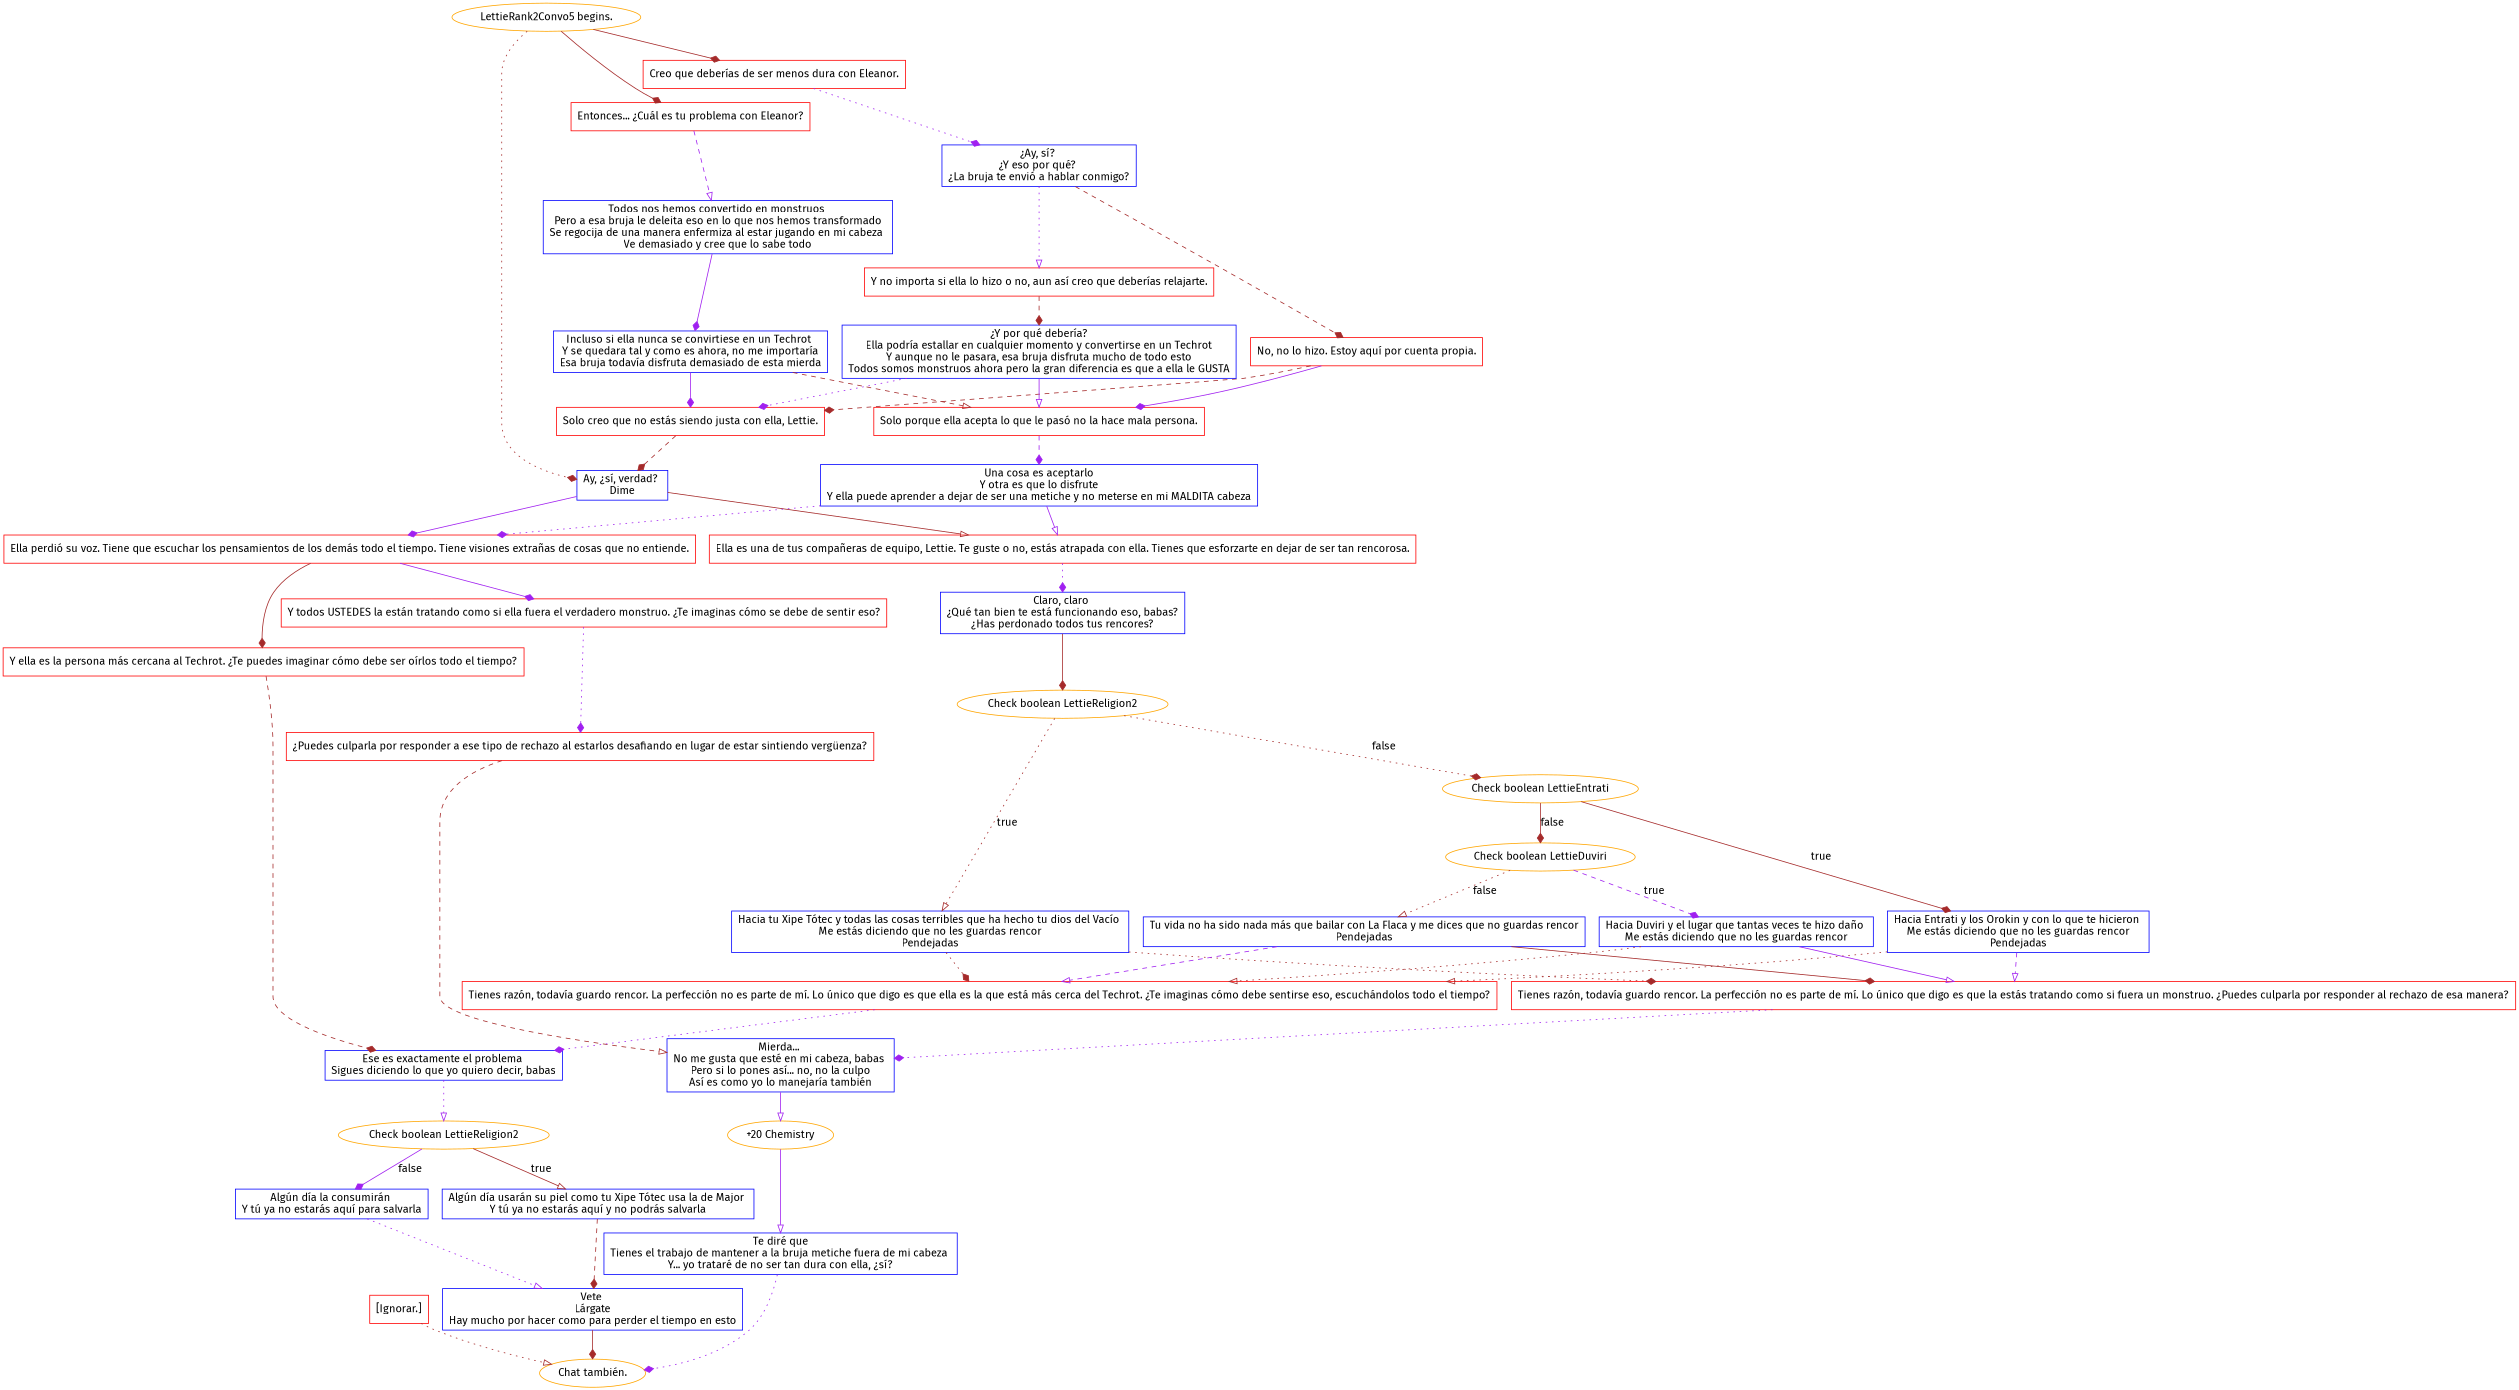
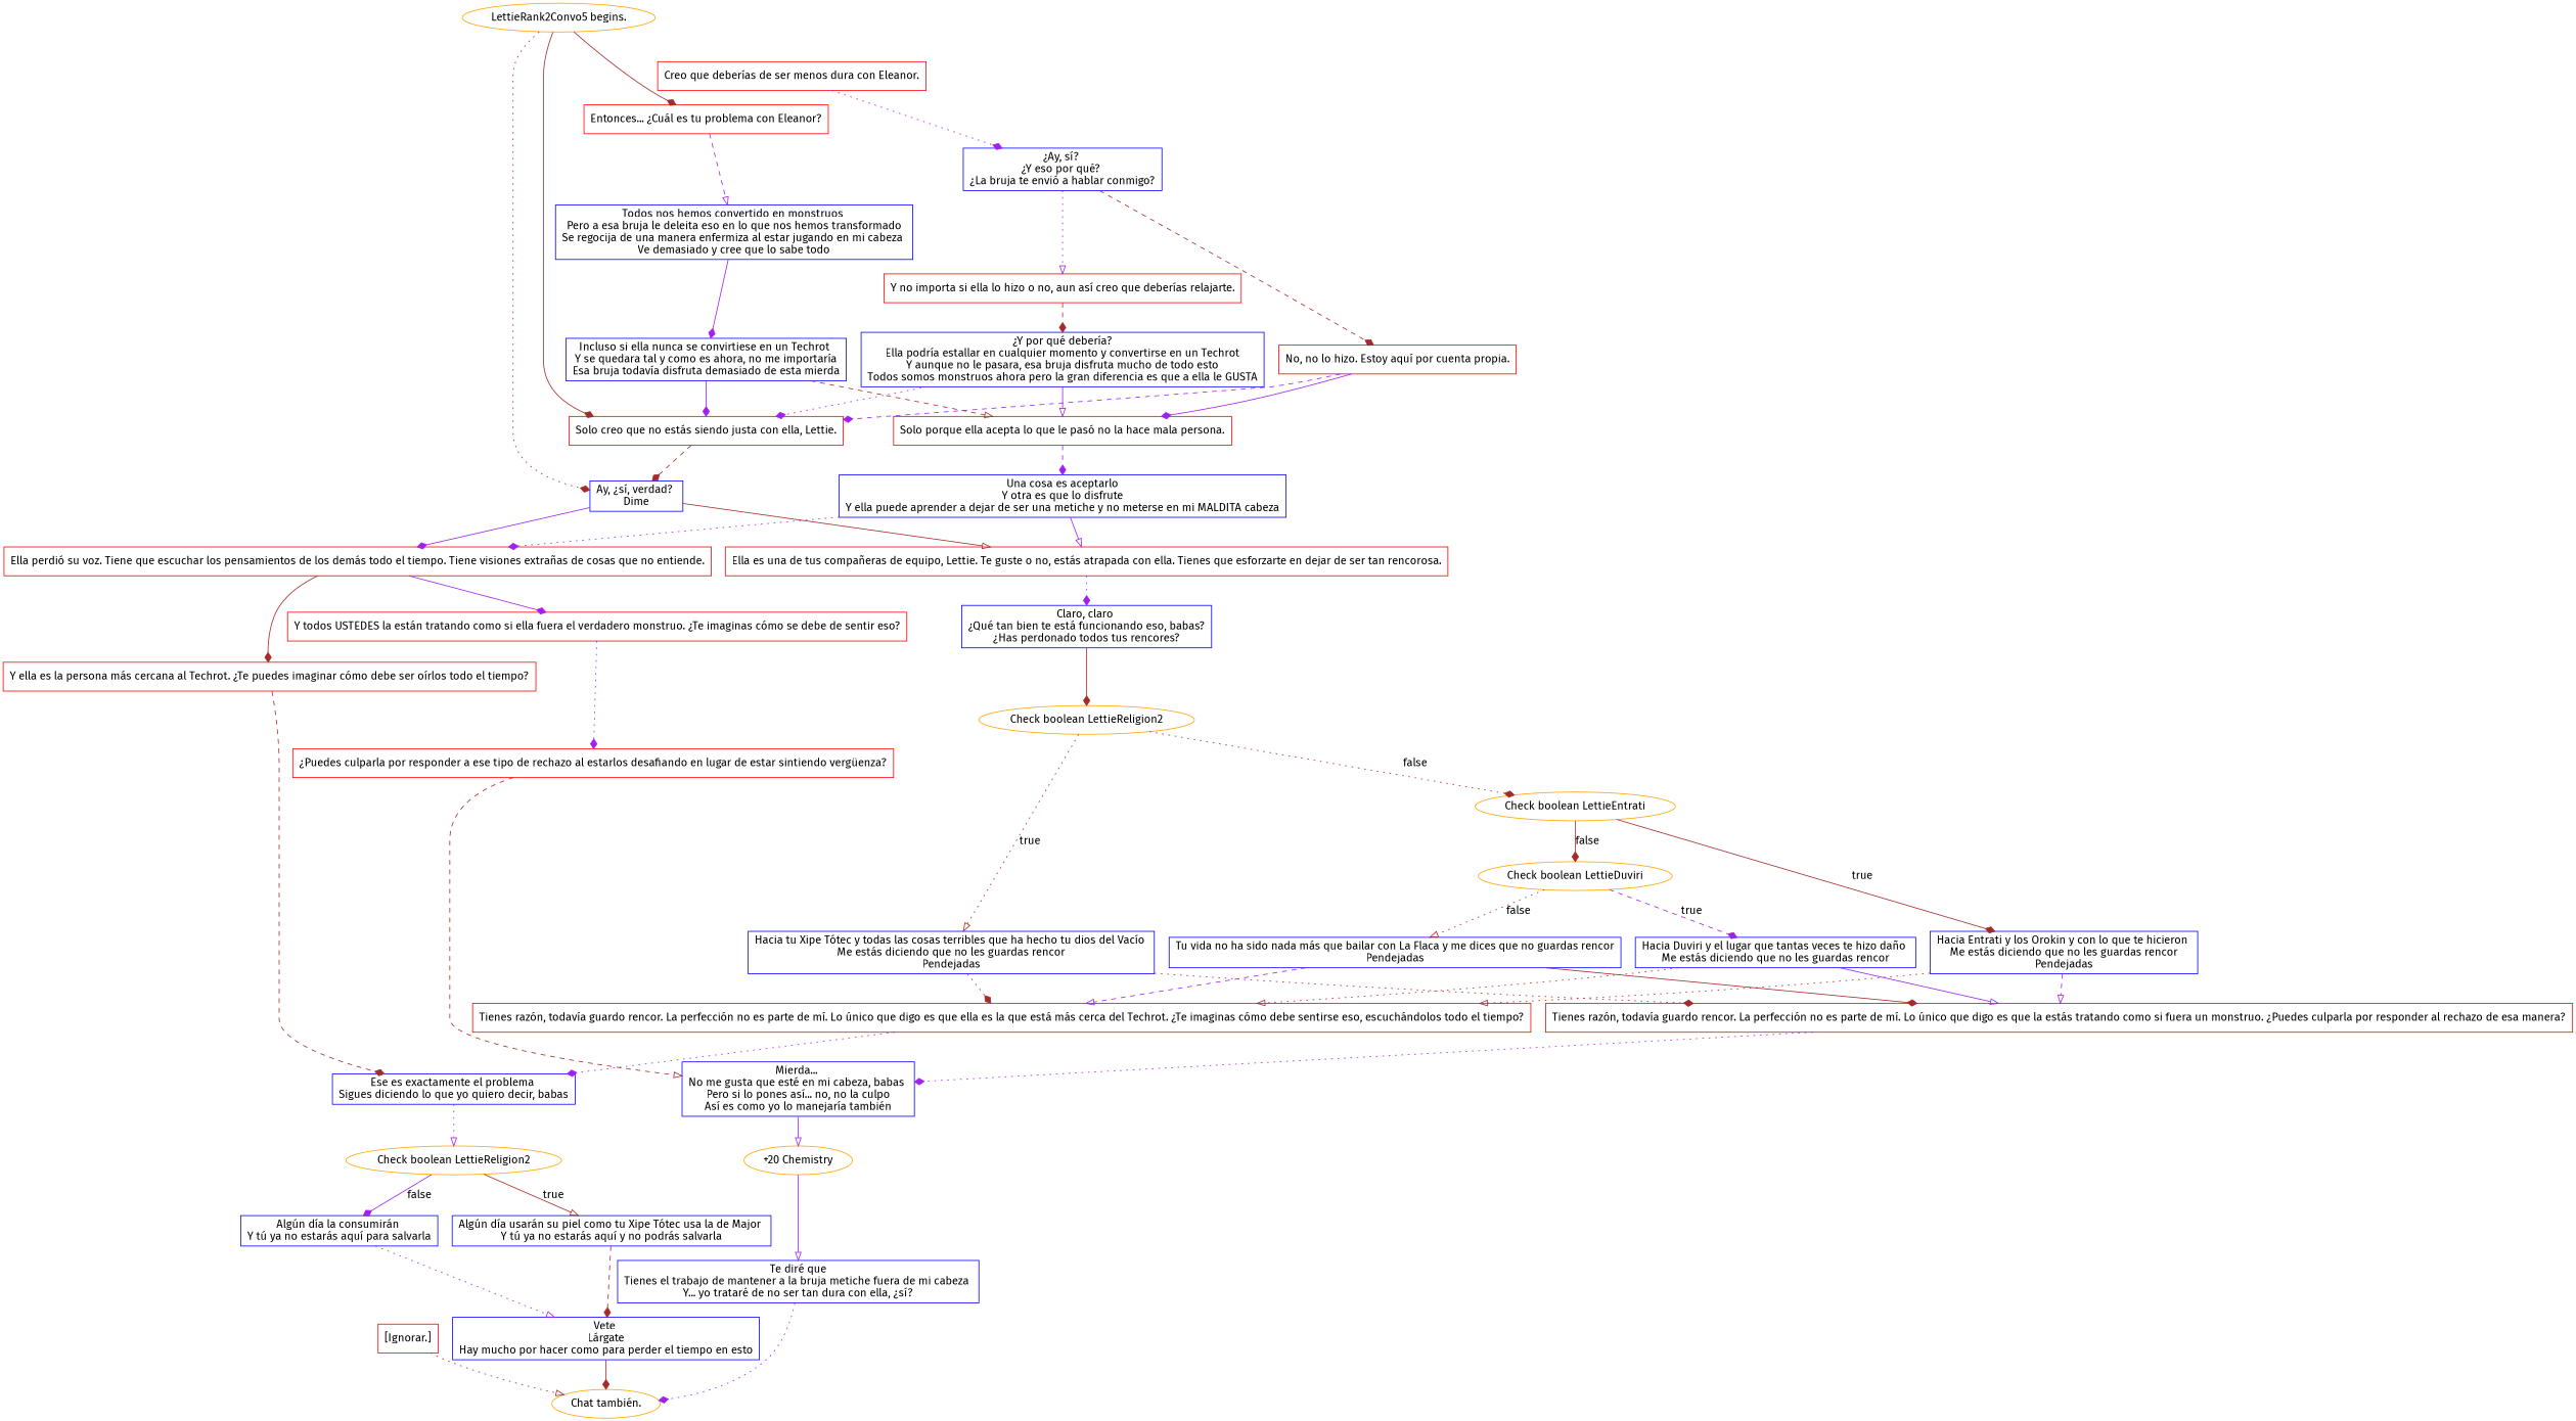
  digraph {
    fontname="Fira Sans"
    node [color=blue fontname="Fira Sans" shape=box]
    edge [arrowhead=diamond color=purple fontname="Fira Sans" style=solid]
    "LettieRank2Convo5 begins." [color=orange shape=""]
    n2 [color=red label="Entonces... ¿Cuál es tu problema con Eleanor?"]
    n3 [color=red label="Creo que deberías de ser menos dura con Eleanor."]
    n4 [label="Ay, ¿sí, verdad? \nDime"]
    n5 [label="Todos nos hemos convertido en monstruos \nPero a esa bruja le deleita eso en lo que nos hemos transformado\nSe regocija de una manera enfermiza al estar jugando en mi cabeza \nVe demasiado y cree que lo sabe todo"]
    n6 [label="¿Ay, sí? \n¿Y eso por qué? \n¿La bruja te envió a hablar conmigo?"]
    n7 [color=red label="[Ignorar.]"]
    n8 [color=orange label="Chat también." shape=""]
    n9 [label="Incluso si ella nunca se convirtiese en un Techrot \nY se quedara tal y como es ahora, no me importaría\nEsa bruja todavía disfruta demasiado de esta mierda"]
    n10 [color=red label="No, no lo hizo. Estoy aquí por cuenta propia."]
    n11 [color=red label="Y no importa si ella lo hizo o no, aun así creo que deberías relajarte."]
    n12 [color=red label="Solo porque ella acepta lo que le pasó no la hace mala persona."]
    n13 [color=red label="Solo creo que no estás siendo justa con ella, Lettie."]
    n14 [label="¿Y por qué debería?\nElla podría estallar en cualquier momento y convertirse en un Techrot\nY aunque no le pasara, esa bruja disfruta mucho de todo esto\nTodos somos monstruos ahora pero la gran diferencia es que a ella le GUSTA"]
    n15 [label="Una cosa es aceptarlo\nY otra es que lo disfrute\nY ella puede aprender a dejar de ser una metiche y no meterse en mi MALDITA cabeza"]
    n16 [color=red label="Ella es una de tus compañeras de equipo, Lettie. Te guste o no, estás atrapada con ella. Tienes que esforzarte en dejar de ser tan rencorosa."]
    n17 [color=red label="Ella perdió su voz. Tiene que escuchar los pensamientos de los demás todo el tiempo. Tiene visiones extrañas de cosas que no entiende."]
    n18 [label="Claro, claro \n¿Qué tan bien te está funcionando eso, babas?\n¿Has perdonado todos tus rencores?"]
    n19 [color=red label="Y ella es la persona más cercana al Techrot. ¿Te puedes imaginar cómo debe ser oírlos todo el tiempo?"]
    n20 [color=red label="Y todos USTEDES la están tratando como si ella fuera el verdadero monstruo. ¿Te imaginas cómo se debe de sentir eso?"]
    n21 [color=orange label="Check boolean LettieReligion2" shape=""]
    n22 [label="Ese es exactamente el problema \nSigues diciendo lo que yo quiero decir, babas"]
    n23 [color=red label="¿Puedes culparla por responder a ese tipo de rechazo al estarlos desafiando en lugar de estar sintiendo vergüenza?"]
    n24 [label="Hacia tu Xipe Tótec y todas las cosas terribles que ha hecho tu dios del Vacío \nMe estás diciendo que no les guardas rencor\nPendejadas"]
    n25 [color=orange label="Check boolean LettieEntrati" shape=""]
    n26 [color=orange label="Check boolean LettieReligion2" shape=""]
    n27 [label="Mierda... \nNo me gusta que esté en mi cabeza, babas \nPero si lo pones así... no, no la culpo\nAsí es como yo lo manejaría también"]
    n28 [color=red label="Tienes razón, todavía guardo rencor. La perfección no es parte de mí. Lo único que digo es que la estás tratando como si fuera un monstruo. ¿Puedes culparla por responder al rechazo de esa manera?"]
    n29 [color=red label="Tienes razón, todavía guardo rencor. La perfección no es parte de mí. Lo único que digo es que ella es la que está más cerca del Techrot. ¿Te imaginas cómo debe sentirse eso, escuchándolos todo el tiempo?"]
    n30 [label="Hacia Entrati y los Orokin y con lo que te hicieron \nMe estás diciendo que no les guardas rencor\nPendejadas"]
    n31 [color=orange label="Check boolean LettieDuviri" shape=""]
    n32 [label="Algún día usarán su piel como tu Xipe Tótec usa la de Major \nY tú ya no estarás aquí y no podrás salvarla"]
    n33 [label="Algún día la consumirán \nY tú ya no estarás aquí para salvarla"]
    n34 [color=orange label="+20 Chemistry" shape=""]
    n35 [label="Hacia Duviri y el lugar que tantas veces te hizo daño \nMe estás diciendo que no les guardas rencor"]
    n36 [label="Tu vida no ha sido nada más que bailar con La Flaca y me dices que no guardas rencor\nPendejadas"]
    n37 [label="Vete \nLárgate\nHay mucho por hacer como para perder el tiempo en esto"]
    n38 [label="Te diré que\nTienes el trabajo de mantener a la bruja metiche fuera de mi cabeza \nY... yo trataré de no ser tan dura con ella, ¿sí?"]
    "LettieRank2Convo5 begins." -> n2 [color=brown]
-   "LettieRank2Convo5 begins." -> n3 [color=brown]
+   "LettieRank2Convo5 begins." -> n13 [color=brown]
    "LettieRank2Convo5 begins." -> n4 [color=brown style=dotted]
    n2 -> n5 [arrowhead=onormal style=dashed]
    n3 -> n6 [style=dotted]
    n4 -> n16 [arrowhead=onormal color=brown]
    n4 -> n17
    n5 -> n9
    n6 -> n10 [color=brown style=dashed]
    n6 -> n11 [arrowhead=onormal style=dotted]
    n7 -> n8 [arrowhead=onormal color=brown style=dotted]
    n9 -> n12 [arrowhead=onormal color=brown style=dashed]
    n9 -> n13
    n10 -> n12
-   n10 -> n13 [color=brown style=dashed]
+   n10 -> n13 [style=dashed]
    n11 -> n14 [color=brown style=dashed]
    n12 -> n15 [style=dashed]
    n13 -> n4 [color=brown style=dashed]
    n14 -> n12 [arrowhead=onormal]
    n14 -> n13 [style=dotted]
    n15 -> n16 [arrowhead=onormal]
    n15 -> n17 [style=dotted]
    n16 -> n18 [style=dotted]
    n17 -> n19 [color=brown]
    n17 -> n20
    n18 -> n21 [color=brown]
    n19 -> n22 [color=brown style=dashed]
    n20 -> n23 [style=dotted]
    n21 -> n24 [arrowhead=onormal color=brown label=true style=dotted]
    n21 -> n25 [color=brown label=false style=dotted]
    n22 -> n26 [arrowhead=onormal style=dotted]
    n23 -> n27 [arrowhead=onormal color=brown style=dashed]
    n24 -> n28 [color=brown style=dotted]
    n24 -> n29 [color=brown style=dotted]
    n25 -> n30 [color=brown label=true]
    n25 -> n31 [color=brown label=false]
    n26 -> n32 [arrowhead=onormal color=brown label=true]
    n26 -> n33 [label=false]
    n27 -> n34 [arrowhead=onormal]
    n28 -> n27 [style=dotted]
    n29 -> n22 [style=dotted]
    n30 -> n28 [arrowhead=onormal style=dashed]
    n30 -> n29 [arrowhead=onormal color=brown style=dotted]
    n31 -> n35 [label=true style=dashed]
    n31 -> n36 [arrowhead=onormal color=brown label=false style=dotted]
    n32 -> n37 [color=brown style=dashed]
    n33 -> n37 [arrowhead=onormal style=dotted]
    n34 -> n38 [arrowhead=onormal]
    n35 -> n28 [arrowhead=onormal]
    n35 -> n29 [arrowhead=onormal color=brown style=dotted]
    n36 -> n28 [color=brown]
    n36 -> n29 [arrowhead=onormal style=dashed]
    n37 -> n8 [color=brown]
    n38 -> n8 [style=dotted]
  }
